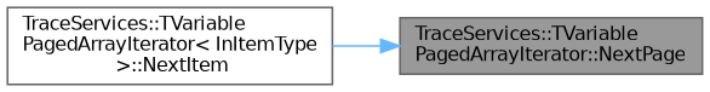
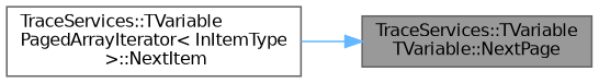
  digraph {
    rankdir=RL
    node [fontname=Helvetica fontsize=10 shape=box style=filled]
-   n1 [color=gray40 fillcolor=grey60 fontcolor=black height=0.2 label="TraceServices::TVariable\lPagedArrayIterator::NextPage" width=0.4]
+   n1 [color=gray40 fillcolor=grey60 fontcolor=black height=0.2 label="TraceServices::TVariable\lTVariable::NextPage" width=0.4]
    n2 [color=grey40 fillcolor=white height=0.2 label="TraceServices::TVariable\lPagedArrayIterator\< InItemType\l \>::NextItem" width=0.4]
    n1 -> n2 [color=steelblue1 dir=back fontname=Helvetica fontsize=10 labelfontname=Helvetica labelfontsize=10 style=solid]
  }
